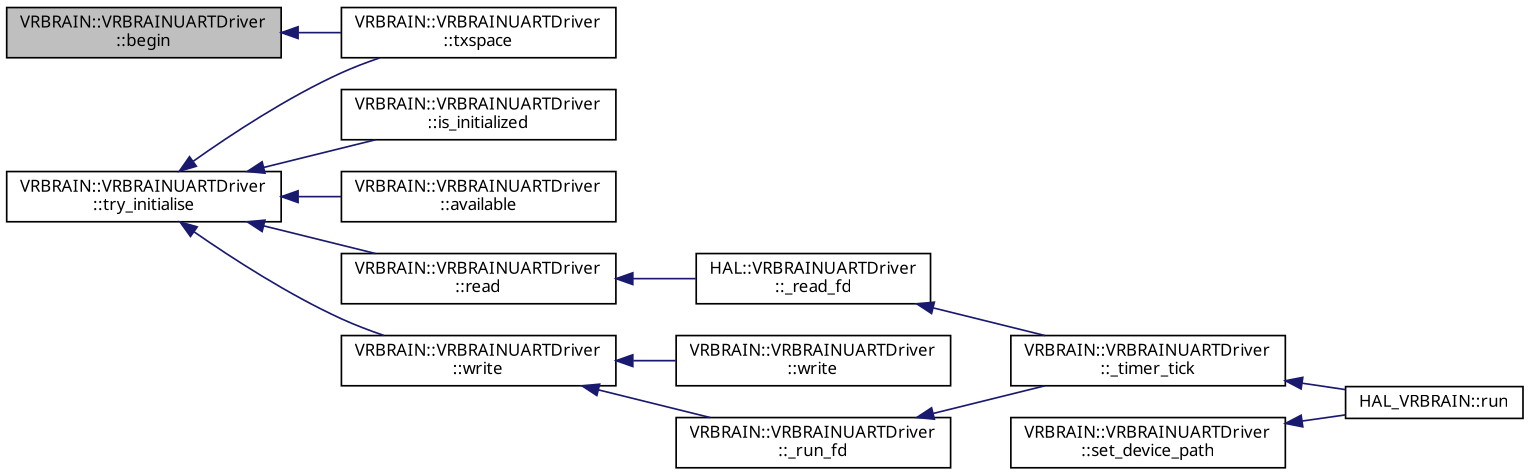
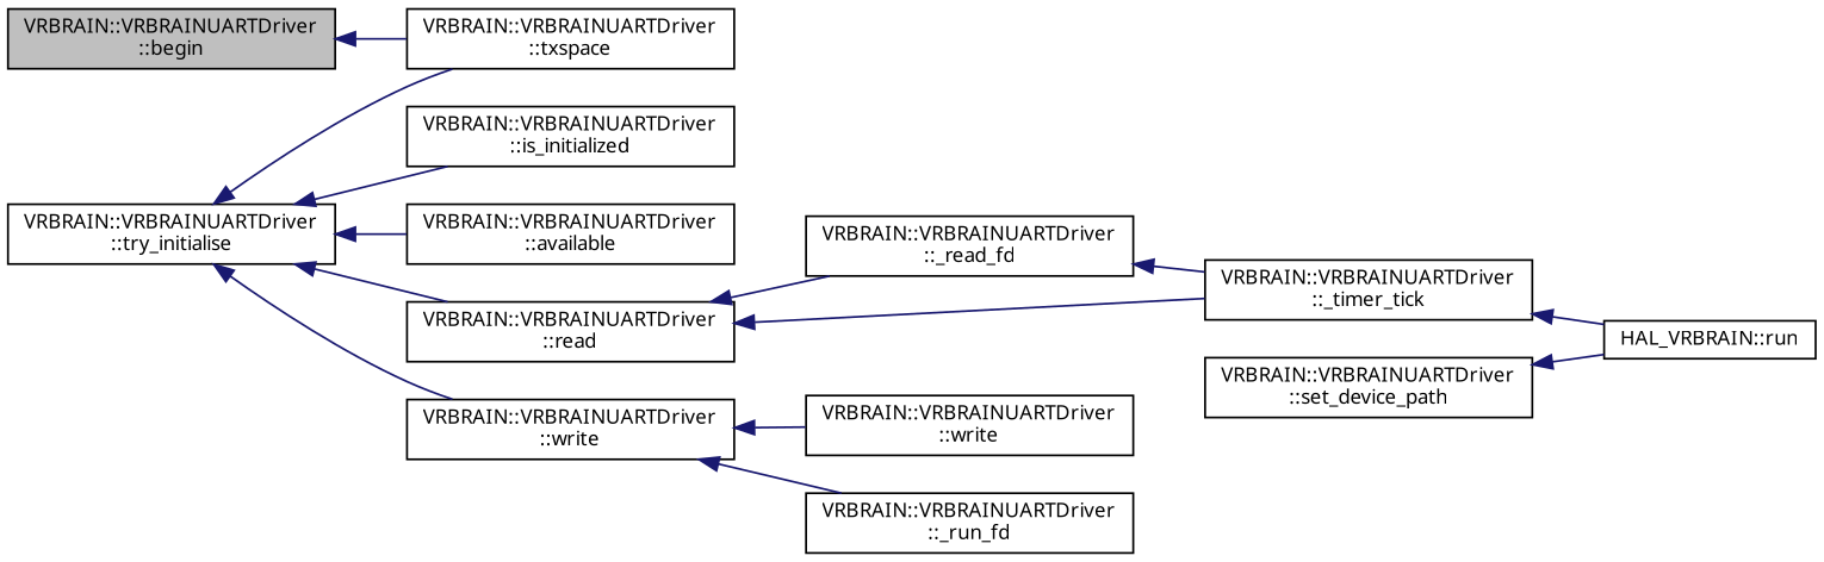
  digraph {
    fontname="Noto Sans"
    rankdir=LR
    node [color=black fillcolor=white fontname="Noto Sans" fontsize=10 shape=record style=filled]
    edge [color=midnightblue dir=back fontname="Noto Sans" fontsize=10 labelfontname=Helvetica labelfontsize=10 style=solid]
    n1 [fillcolor=grey75 fontcolor=black height=0.2 label="VRBRAIN::VRBRAINUARTDriver\l::begin" width=0.4]
    n2 [height=0.2 label="VRBRAIN::VRBRAINUARTDriver\l::txspace" width=0.4]
    n3 [height=0.2 label="VRBRAIN::VRBRAINUARTDriver\l::try_initialise" width=0.4]
    n4 [height=0.2 label="VRBRAIN::VRBRAINUARTDriver\l::is_initialized" width=0.4]
    n5 [height=0.2 label="VRBRAIN::VRBRAINUARTDriver\l::available" width=0.4]
    n6 [height=0.2 label="VRBRAIN::VRBRAINUARTDriver\l::read" width=0.4]
    n7 [height=0.2 label="VRBRAIN::VRBRAINUARTDriver\l::write" width=0.4]
-   n8 [height=0.2 label="HAL::VRBRAINUARTDriver\l::_read_fd" width=0.4]
+   n8 [height=0.2 label="VRBRAIN::VRBRAINUARTDriver\l::_read_fd" width=0.4]
    n9 [height=0.2 label="VRBRAIN::VRBRAINUARTDriver\l::write" width=0.4]
    n10 [height=0.2 label="VRBRAIN::VRBRAINUARTDriver\l::_run_fd" width=0.4]
    n11 [height=0.2 label="VRBRAIN::VRBRAINUARTDriver\l::_timer_tick" width=0.4]
    n12 [height=0.2 label="HAL_VRBRAIN::run" width=0.4]
    n13 [height=0.2 label="VRBRAIN::VRBRAINUARTDriver\l::set_device_path" width=0.4]
    n1 -> n2
    n3 -> n2
    n3 -> n4
    n3 -> n5
    n3 -> n6
    n3 -> n7
    n6 -> n8
    n7 -> n9
    n7 -> n10
    n8 -> n11
-   n10 -> n11
+   n6 -> n11
    n11 -> n12
    n13 -> n12
  }
